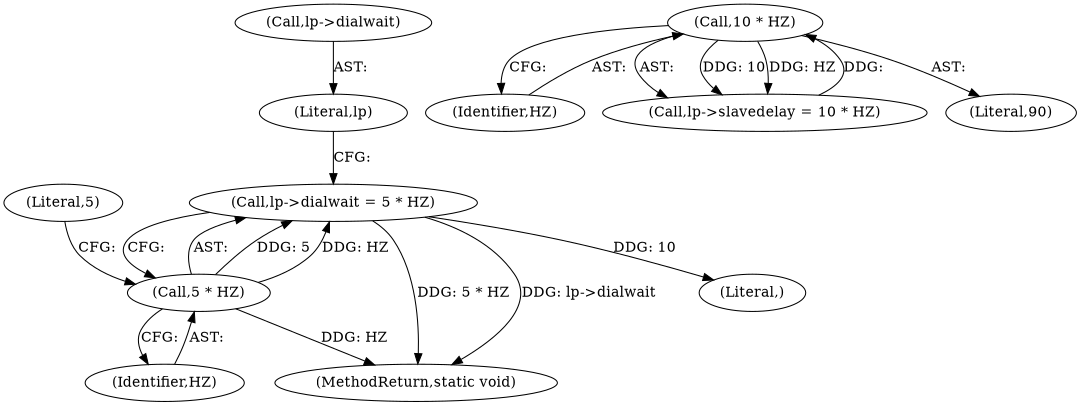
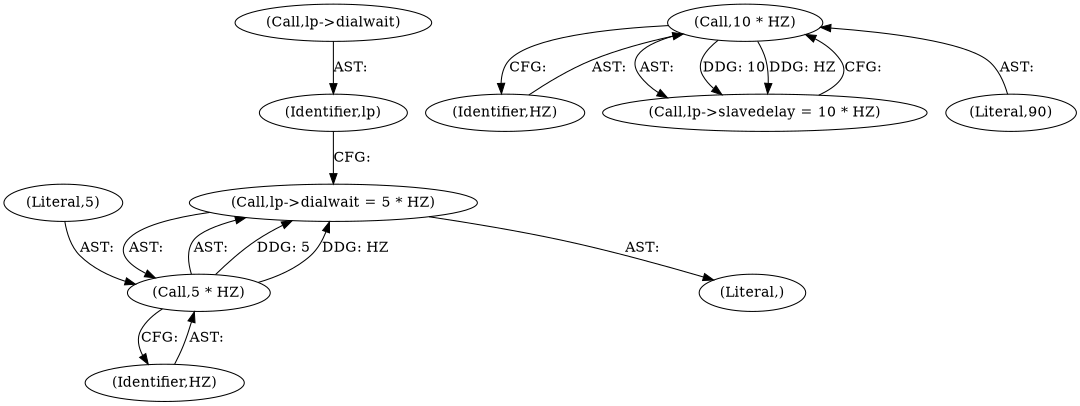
  digraph {
    n1 [label="(Call,lp->dialwait = 5 * HZ)"]
    n2 [label="(Call,5 * HZ)"]
    n3 [label="(Literal,)"]
-   n4 [label="(MethodReturn,static void)"]
    n5 [label="(Identifier,HZ)"]
    n6 [label="(Call,10 * HZ)"]
    n7 [label="(Identifier,HZ)"]
    n8 [label="(Call,lp->slavedelay = 10 * HZ)"]
    n9 [label="(Literal,90)"]
    n10 [label="(Call,lp->dialwait)"]
-   n11 [label="(Literal,lp)"]
+   n11 [label="(Identifier,lp)"]
    n12 [label="(Literal,5)"]
-   n1 -> n2 [label="CFG: "]
-   n1 -> n3 [label="DDG: 10"]
-   n1 -> n4 [label="DDG: 5 * HZ"]
-   n1 -> n4 [label="DDG: lp->dialwait"]
+   n1 -> n2 [label="AST: "]
+   n1 -> n3 [label="AST: "]
    n2 -> n1 [label="AST: "]
    n2 -> n1 [label="DDG: 5"]
    n2 -> n1 [label="DDG: HZ"]
-   n2 -> n4 [label="DDG: HZ"]
    n2 -> n5 [label="CFG: "]
    n5 -> n2 [label="AST: "]
    n6 -> n7 [label="CFG: "]
    n6 -> n8 [label="AST: "]
    n6 -> n8 [label="DDG: 10"]
    n6 -> n8 [label="DDG: HZ"]
    n7 -> n6 [label="AST: "]
-   n8 -> n6 [label="DDG: "]
-   n6 -> n9 [label="AST: "]
+   n8 -> n6 [label="CFG: "]
+   n9 -> n6 [label="AST: "]
    n10 -> n11 [label="AST: "]
    n11 -> n1 [label="CFG: "]
-   n12 -> n2 [label="CFG: "]
+   n12 -> n2 [label="AST: "]
  }
